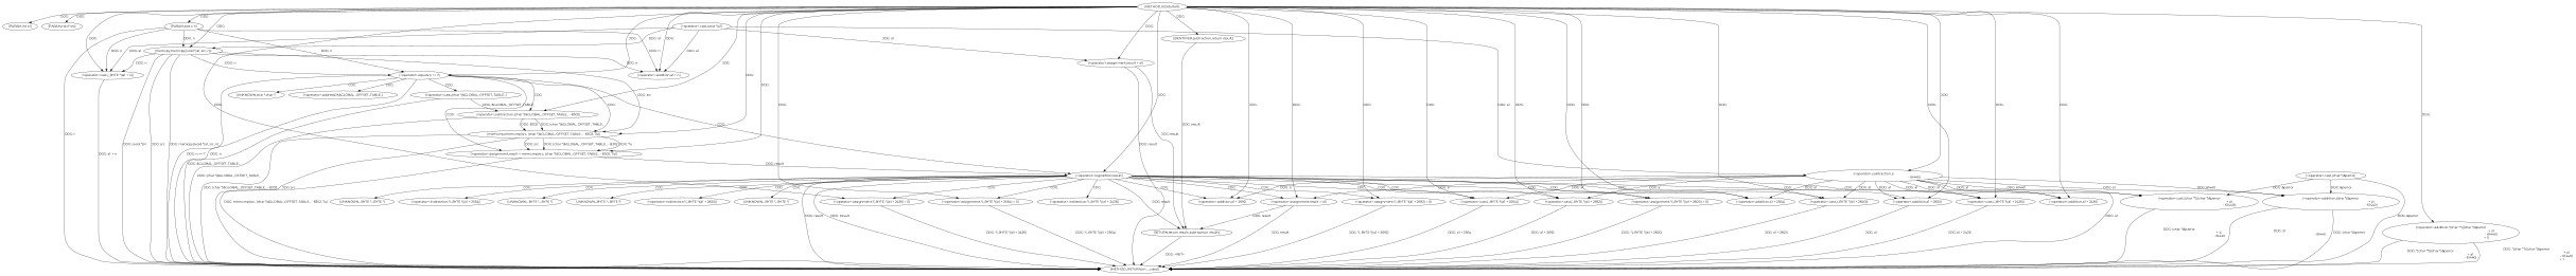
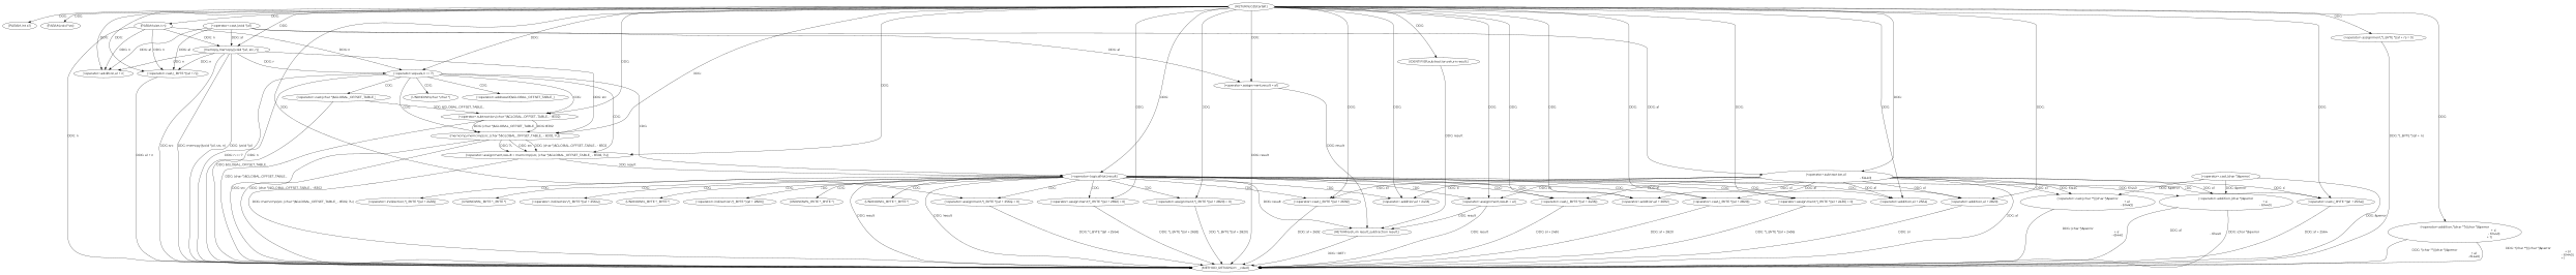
  digraph {
    fontname=Montserrat
    node [fontname=Montserrat]
    edge [fontname=Montserrat]
-   n1 [label="(METHOD,IGDstartelt)"]
+   n1 [label="(RETURN,IGDstartelt)"]
    n2 [label="(PARAM,int a1)"]
    n3 [label="(PARAM,void *src)"]
    n4 [label="(PARAM,size_t n)"]
    n5 [label="(memcpy,memcpy((void *)a1, src, n))"]
+   n6 [label="(<operator>.assignment,*(_BYTE *)(a1 + n) = 0)"]
    n7 [label="(<operator>.cast,(_BYTE *)(a1 + n))"]
    n8 [label="(<operator>.addition,a1 + n)"]
    n9 [label="(<operator>.assignment,result = a1)"]
    n10 [label="(<operator>.addition,*(char **)((char *)&perror\n                                                                                               + a1\n                                                                                               - 61440)\n                                                                                    + 1)"]
    n11 [label="(<operator>.subtraction,a1\n                                                                                               - 61440)"]
    n12 [label="(<operator>.equals,n == 7)"]
    n13 [label="(<operator>.assignment,result = memcmp(src, (char *)&GLOBAL_OFFSET_TABLE_ - 8302, 7u))"]
    n14 [label="(memcmp,memcmp(src, (char *)&GLOBAL_OFFSET_TABLE_ - 8302, 7u))"]
    n15 [label="(<operator>.subtraction,(char *)&GLOBAL_OFFSET_TABLE_ - 8302)"]
    n16 [label="(<operator>.logicalNot,!result)"]
    n17 [label="(<operator>.assignment,*(_BYTE *)(a1 + 2436) = 0)"]
    n18 [label="(<operator>.cast,(_BYTE *)(a1 + 2436))"]
    n19 [label="(<operator>.addition,a1 + 2436)"]
    n20 [label="(<operator>.assignment,*(_BYTE *)(a1 + 2564) = 0)"]
    n21 [label="(<operator>.cast,(_BYTE *)(a1 + 2564))"]
    n22 [label="(<operator>.addition,a1 + 2564)"]
    n23 [label="(<operator>.assignment,*(_BYTE *)(a1 + 2692) = 0)"]
    n24 [label="(<operator>.cast,(_BYTE *)(a1 + 2692))"]
    n25 [label="(<operator>.addition,a1 + 2692)"]
    n26 [label="(<operator>.assignment,result = a1)"]
    n27 [label="(<operator>.assignment,*(_BYTE *)(a1 + 2820) = 0)"]
    n28 [label="(<operator>.cast,(_BYTE *)(a1 + 2820))"]
    n29 [label="(<operator>.addition,a1 + 2820)"]
    n30 [label="(IDENTIFIER,subtraction,return result;)"]
    n31 [label="(METHOD_RETURN,int __cdecl)"]
    n32 [label="(<operator>.cast,(void *)a1)"]
    n33 [label="(RETURN,return result;,subtraction result;)"]
    n34 [label="(<operator>.cast,(char **)((char *)&perror\n                                                                                               + a1\n                                                                                               - 61440))"]
    n35 [label="(<operator>.addition,(char *)&perror\n                                                                                               + a1\n                                                                                               - 61440)"]
    n36 [label="(<operator>.cast,(char *)&GLOBAL_OFFSET_TABLE_)"]
    n37 [label="(UNKNOWN,char *,char *)"]
    n38 [label="(<operator>.addressOf,&GLOBAL_OFFSET_TABLE_)"]
    n39 [label="(<operator>.indirection,*(_BYTE *)(a1 + 2436))"]
    n40 [label="(UNKNOWN,_BYTE *,_BYTE *)"]
    n41 [label="(<operator>.indirection,*(_BYTE *)(a1 + 2564))"]
    n42 [label="(UNKNOWN,_BYTE *,_BYTE *)"]
    n43 [label="(UNKNOWN,_BYTE *,_BYTE *)"]
    n44 [label="(<operator>.indirection,*(_BYTE *)(a1 + 2820))"]
    n45 [label="(UNKNOWN,_BYTE *,_BYTE *)"]
    n46 [label="(<operator>.cast,(char *)&perror)"]
    n1 -> n2 [label="DDG: "]
    n1 -> n3 [label="DDG: "]
    n1 -> n4 [label="DDG: "]
    n1 -> n5 [label="DDG: "]
+   n1 -> n6 [label="DDG: "]
    n1 -> n7 [label="DDG: "]
    n1 -> n8 [label="DDG: "]
    n1 -> n9 [label="DDG: "]
    n1 -> n10 [label="DDG: "]
    n1 -> n11 [label="DDG: "]
    n1 -> n12 [label="DDG: "]
    n1 -> n13 [label="DDG: "]
    n1 -> n14 [label="DDG: "]
    n1 -> n15 [label="DDG: "]
    n1 -> n16 [label="DDG: "]
    n1 -> n17 [label="DDG: "]
    n1 -> n18 [label="DDG: "]
    n1 -> n19 [label="DDG: "]
    n1 -> n20 [label="DDG: "]
    n1 -> n21 [label="DDG: "]
    n1 -> n22 [label="DDG: "]
    n1 -> n23 [label="DDG: "]
    n1 -> n24 [label="DDG: "]
    n1 -> n25 [label="DDG: "]
    n1 -> n26 [label="DDG: "]
    n1 -> n27 [label="DDG: "]
    n1 -> n28 [label="DDG: "]
    n1 -> n29 [label="DDG: "]
    n1 -> n30 [label="DDG: "]
    n4 -> n5 [label="DDG: n"]
    n4 -> n7 [label="DDG: n"]
    n4 -> n8 [label="DDG: n"]
    n4 -> n12 [label="DDG: n"]
    n4 -> n31 [label="DDG: n"]
    n5 -> n7 [label="DDG: n"]
    n5 -> n8 [label="DDG: n"]
    n5 -> n12 [label="DDG: n"]
    n5 -> n14 [label="DDG: src"]
    n5 -> n31 [label="DDG: (void *)a1"]
    n5 -> n31 [label="DDG: src"]
    n5 -> n31 [label="DDG: memcpy((void *)a1, src, n)"]
+   n6 -> n31 [label="DDG: *(_BYTE *)(a1 + n)"]
    n7 -> n31 [label="DDG: a1 + n"]
    n9 -> n31 [label="DDG: result"]
    n9 -> n33 [label="DDG: result"]
    n10 -> n31 [label="DDG: *(char **)((char *)&perror\n                                                                                               + a1\n                                                                                               - 61440)"]
    n10 -> n31 [label="DDG: *(char **)((char *)&perror\n                                                                                               + a1\n                                                                                               - 61440)\n                                                                                    + 1"]
    n11 -> n18 [label="DDG: a1"]
    n11 -> n19 [label="DDG: a1"]
    n11 -> n21 [label="DDG: a1"]
    n11 -> n22 [label="DDG: a1"]
    n11 -> n24 [label="DDG: a1"]
    n11 -> n25 [label="DDG: a1"]
    n11 -> n26 [label="DDG: a1"]
    n11 -> n28 [label="DDG: a1"]
    n11 -> n29 [label="DDG: a1"]
    n11 -> n31 [label="DDG: a1"]
    n11 -> n34 [label="DDG: a1"]
    n11 -> n34 [label="DDG: 61440"]
    n11 -> n35 [label="DDG: a1"]
    n11 -> n35 [label="DDG: 61440"]
    n12 -> n13 [label="CDG: "]
    n12 -> n14 [label="CDG: "]
    n12 -> n15 [label="CDG: "]
    n12 -> n16 [label="CDG: "]
    n12 -> n31 [label="DDG: n == 7"]
    n12 -> n31 [label="DDG: n"]
    n12 -> n36 [label="CDG: "]
    n12 -> n37 [label="CDG: "]
    n12 -> n38 [label="CDG: "]
    n13 -> n16 [label="DDG: result"]
    n13 -> n31 [label="DDG: memcmp(src, (char *)&GLOBAL_OFFSET_TABLE_ - 8302, 7u)"]
    n14 -> n13 [label="DDG: src"]
    n14 -> n13 [label="DDG: (char *)&GLOBAL_OFFSET_TABLE_ - 8302"]
    n14 -> n13 [label="DDG: 7u"]
    n14 -> n31 [label="DDG: (char *)&GLOBAL_OFFSET_TABLE_ - 8302"]
    n14 -> n31 [label="DDG: src"]
    n15 -> n14 [label="DDG: (char *)&GLOBAL_OFFSET_TABLE_"]
    n15 -> n14 [label="DDG: 8302"]
    n15 -> n31 [label="DDG: (char *)&GLOBAL_OFFSET_TABLE_"]
    n16 -> n17 [label="CDG: "]
    n16 -> n18 [label="CDG: "]
    n16 -> n19 [label="CDG: "]
    n16 -> n20 [label="CDG: "]
    n16 -> n21 [label="CDG: "]
    n16 -> n22 [label="CDG: "]
    n16 -> n23 [label="CDG: "]
    n16 -> n24 [label="CDG: "]
    n16 -> n25 [label="CDG: "]
    n16 -> n26 [label="CDG: "]
    n16 -> n27 [label="CDG: "]
    n16 -> n28 [label="CDG: "]
    n16 -> n29 [label="CDG: "]
    n16 -> n31 [label="DDG: result"]
    n16 -> n31 [label="DDG: !result"]
    n16 -> n33 [label="DDG: result"]
    n16 -> n39 [label="CDG: "]
    n16 -> n40 [label="CDG: "]
    n16 -> n41 [label="CDG: "]
    n16 -> n42 [label="CDG: "]
    n16 -> n43 [label="CDG: "]
    n16 -> n44 [label="CDG: "]
    n16 -> n45 [label="CDG: "]
    n17 -> n31 [label="DDG: *(_BYTE *)(a1 + 2436)"]
    n18 -> n31 [label="DDG: a1 + 2436"]
    n20 -> n31 [label="DDG: *(_BYTE *)(a1 + 2564)"]
    n21 -> n31 [label="DDG: a1 + 2564"]
    n23 -> n31 [label="DDG: *(_BYTE *)(a1 + 2692)"]
    n24 -> n31 [label="DDG: a1 + 2692"]
    n26 -> n31 [label="DDG: result"]
    n26 -> n33 [label="DDG: result"]
    n27 -> n31 [label="DDG: *(_BYTE *)(a1 + 2820)"]
    n28 -> n31 [label="DDG: a1 + 2820"]
    n29 -> n31 [label="DDG: a1"]
    n30 -> n33 [label="DDG: result"]
    n32 -> n5 [label="DDG: a1"]
    n32 -> n7 [label="DDG: a1"]
    n32 -> n8 [label="DDG: a1"]
    n32 -> n9 [label="DDG: a1"]
    n32 -> n11 [label="DDG: a1"]
    n33 -> n31 [label="DDG: <RET>"]
    n34 -> n31 [label="DDG: (char *)&perror\n                                                                                               + a1\n                                                                                               - 61440"]
    n35 -> n31 [label="DDG: a1\n                                                                                               - 61440"]
    n35 -> n31 [label="DDG: (char *)&perror"]
    n36 -> n15 [label="DDG: &GLOBAL_OFFSET_TABLE_"]
    n36 -> n31 [label="DDG: &GLOBAL_OFFSET_TABLE_"]
    n46 -> n31 [label="DDG: &perror"]
    n46 -> n34 [label="DDG: &perror"]
    n46 -> n35 [label="DDG: &perror"]
  }
